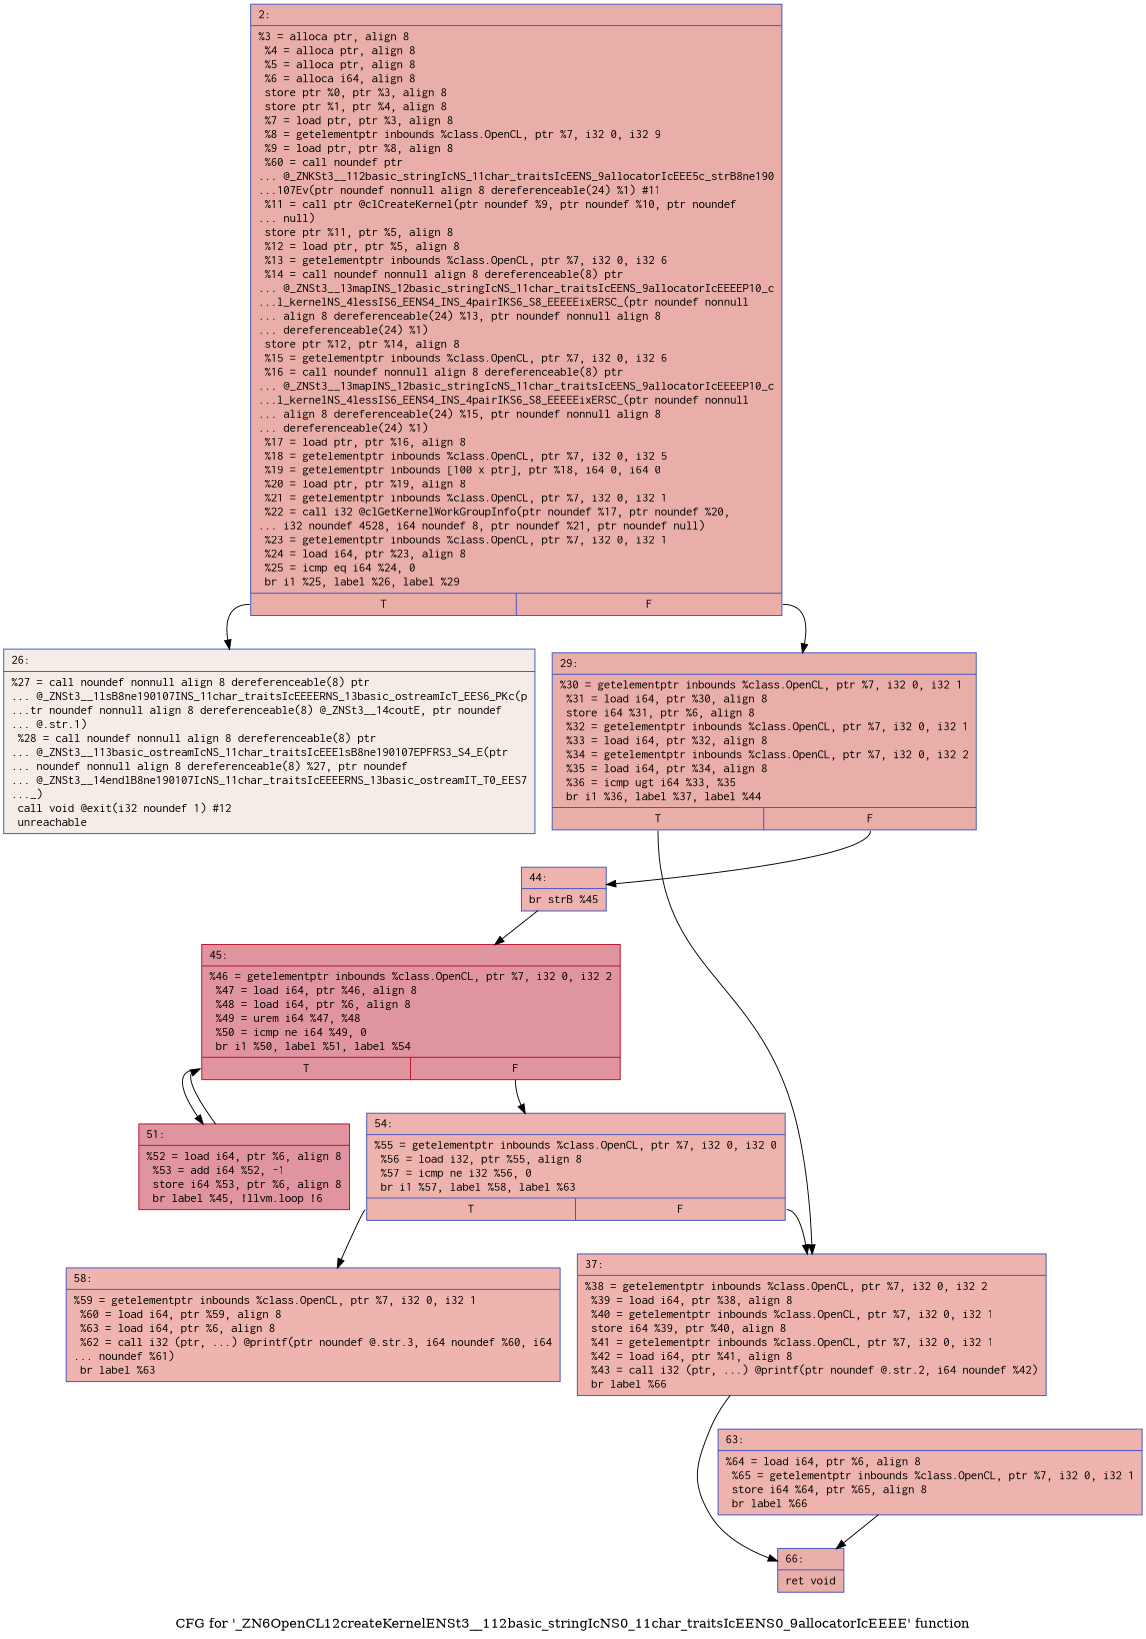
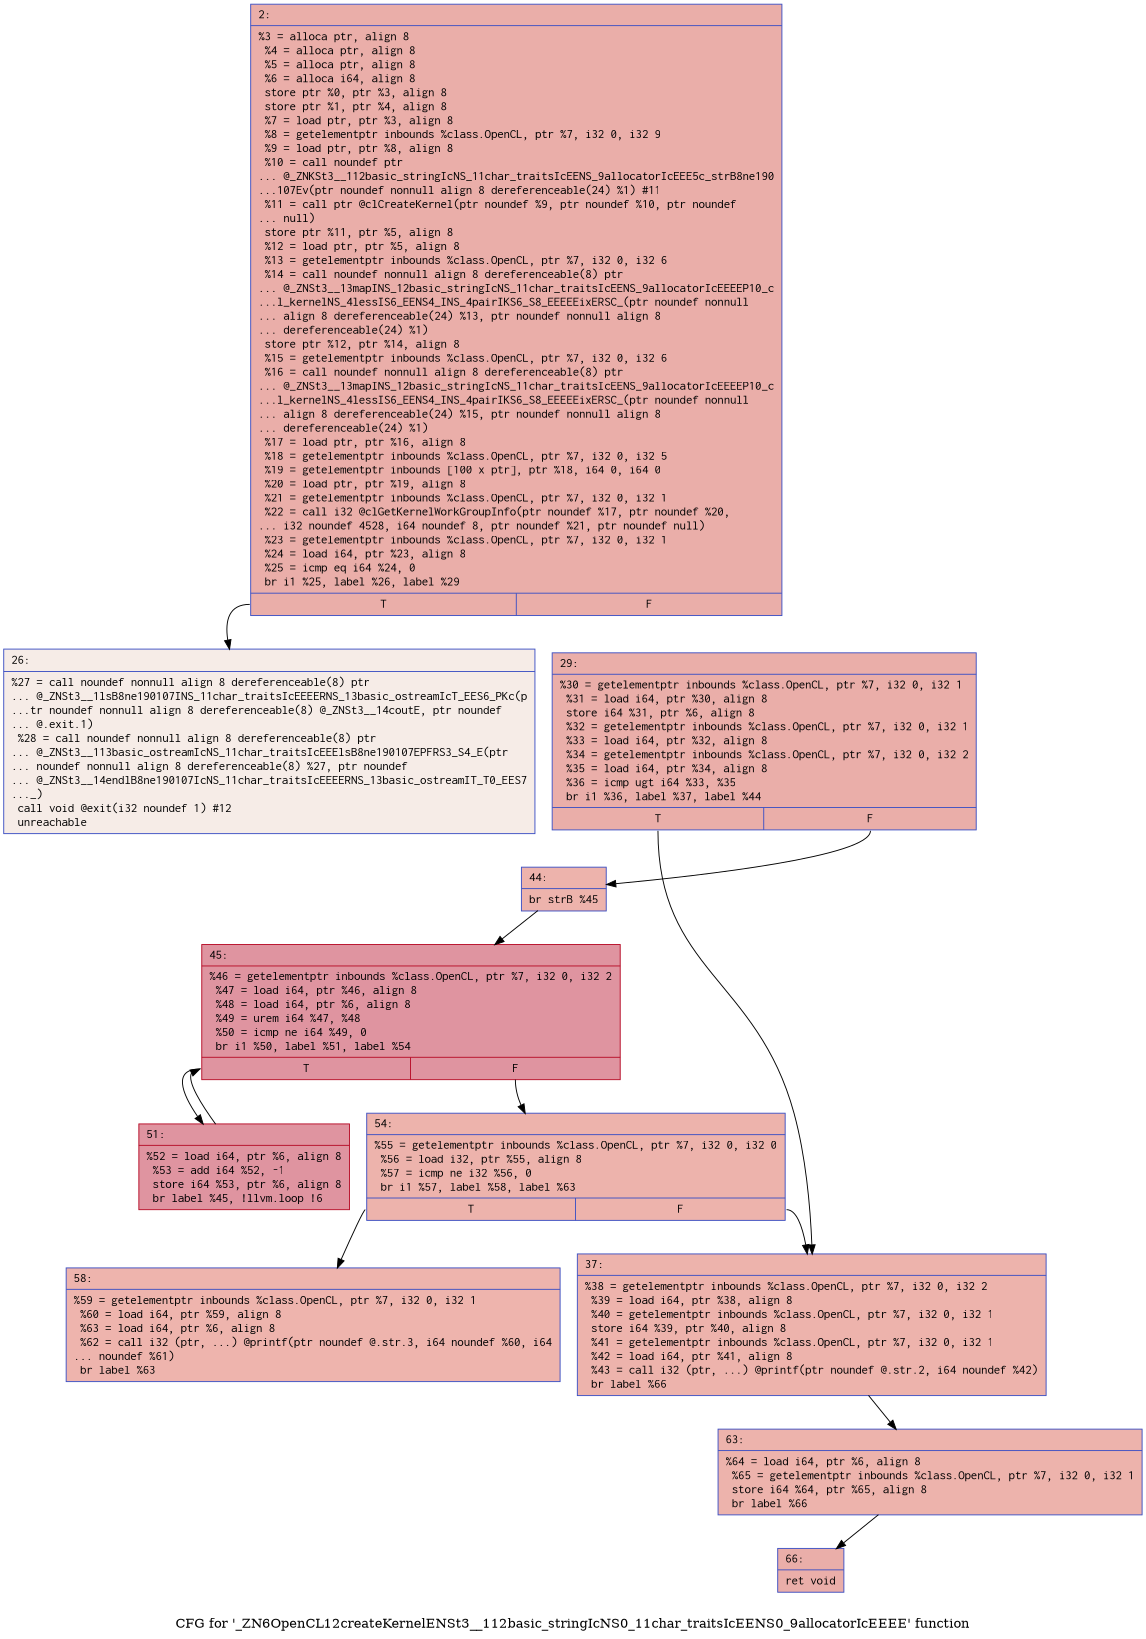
  digraph {
    label="CFG for '_ZN6OpenCL12createKernelENSt3__112basic_stringIcNS0_11char_traitsIcEENS0_9allocatorIcEEEE' function"
    node [color="#3d50c3ff" fillcolor="#d6524470" fontname=Courier shape=record style=filled]
-   n1 [fillcolor="#d0473d70" label="{2:\l|  %3 = alloca ptr, align 8\l  %4 = alloca ptr, align 8\l  %5 = alloca ptr, align 8\l  %6 = alloca i64, align 8\l  store ptr %0, ptr %3, align 8\l  store ptr %1, ptr %4, align 8\l  %7 = load ptr, ptr %3, align 8\l  %8 = getelementptr inbounds %class.OpenCL, ptr %7, i32 0, i32 9\l  %9 = load ptr, ptr %8, align 8\l  %60 = call noundef ptr\l... @_ZNKSt3__112basic_stringIcNS_11char_traitsIcEENS_9allocatorIcEEE5c_strB8ne190\l...107Ev(ptr noundef nonnull align 8 dereferenceable(24) %1) #11\l  %11 = call ptr @clCreateKernel(ptr noundef %9, ptr noundef %10, ptr noundef\l... null)\l  store ptr %11, ptr %5, align 8\l  %12 = load ptr, ptr %5, align 8\l  %13 = getelementptr inbounds %class.OpenCL, ptr %7, i32 0, i32 6\l  %14 = call noundef nonnull align 8 dereferenceable(8) ptr\l... @_ZNSt3__13mapINS_12basic_stringIcNS_11char_traitsIcEENS_9allocatorIcEEEEP10_c\l...l_kernelNS_4lessIS6_EENS4_INS_4pairIKS6_S8_EEEEEixERSC_(ptr noundef nonnull\l... align 8 dereferenceable(24) %13, ptr noundef nonnull align 8\l... dereferenceable(24) %1)\l  store ptr %12, ptr %14, align 8\l  %15 = getelementptr inbounds %class.OpenCL, ptr %7, i32 0, i32 6\l  %16 = call noundef nonnull align 8 dereferenceable(8) ptr\l... @_ZNSt3__13mapINS_12basic_stringIcNS_11char_traitsIcEENS_9allocatorIcEEEEP10_c\l...l_kernelNS_4lessIS6_EENS4_INS_4pairIKS6_S8_EEEEEixERSC_(ptr noundef nonnull\l... align 8 dereferenceable(24) %15, ptr noundef nonnull align 8\l... dereferenceable(24) %1)\l  %17 = load ptr, ptr %16, align 8\l  %18 = getelementptr inbounds %class.OpenCL, ptr %7, i32 0, i32 5\l  %19 = getelementptr inbounds [100 x ptr], ptr %18, i64 0, i64 0\l  %20 = load ptr, ptr %19, align 8\l  %21 = getelementptr inbounds %class.OpenCL, ptr %7, i32 0, i32 1\l  %22 = call i32 @clGetKernelWorkGroupInfo(ptr noundef %17, ptr noundef %20,\l... i32 noundef 4528, i64 noundef 8, ptr noundef %21, ptr noundef null)\l  %23 = getelementptr inbounds %class.OpenCL, ptr %7, i32 0, i32 1\l  %24 = load i64, ptr %23, align 8\l  %25 = icmp eq i64 %24, 0\l  br i1 %25, label %26, label %29\l|{<s0>T|<s1>F}}"]
-   n2 [fillcolor="#ead5c970" label="{26:\l|  %27 = call noundef nonnull align 8 dereferenceable(8) ptr\l... @_ZNSt3__1lsB8ne190107INS_11char_traitsIcEEEERNS_13basic_ostreamIcT_EES6_PKc(p\l...tr noundef nonnull align 8 dereferenceable(8) @_ZNSt3__14coutE, ptr noundef\l... @.str.1)\l  %28 = call noundef nonnull align 8 dereferenceable(8) ptr\l... @_ZNSt3__113basic_ostreamIcNS_11char_traitsIcEEElsB8ne190107EPFRS3_S4_E(ptr\l... noundef nonnull align 8 dereferenceable(8) %27, ptr noundef\l... @_ZNSt3__14endlB8ne190107IcNS_11char_traitsIcEEEERNS_13basic_ostreamIT_T0_EES7\l..._)\l  call void @exit(i32 noundef 1) #12\l  unreachable\l}"]
+   n1 [fillcolor="#d0473d70" label="{2:\l|  %3 = alloca ptr, align 8\l  %4 = alloca ptr, align 8\l  %5 = alloca ptr, align 8\l  %6 = alloca i64, align 8\l  store ptr %0, ptr %3, align 8\l  store ptr %1, ptr %4, align 8\l  %7 = load ptr, ptr %3, align 8\l  %8 = getelementptr inbounds %class.OpenCL, ptr %7, i32 0, i32 9\l  %9 = load ptr, ptr %8, align 8\l  %10 = call noundef ptr\l... @_ZNKSt3__112basic_stringIcNS_11char_traitsIcEENS_9allocatorIcEEE5c_strB8ne190\l...107Ev(ptr noundef nonnull align 8 dereferenceable(24) %1) #11\l  %11 = call ptr @clCreateKernel(ptr noundef %9, ptr noundef %10, ptr noundef\l... null)\l  store ptr %11, ptr %5, align 8\l  %12 = load ptr, ptr %5, align 8\l  %13 = getelementptr inbounds %class.OpenCL, ptr %7, i32 0, i32 6\l  %14 = call noundef nonnull align 8 dereferenceable(8) ptr\l... @_ZNSt3__13mapINS_12basic_stringIcNS_11char_traitsIcEENS_9allocatorIcEEEEP10_c\l...l_kernelNS_4lessIS6_EENS4_INS_4pairIKS6_S8_EEEEEixERSC_(ptr noundef nonnull\l... align 8 dereferenceable(24) %13, ptr noundef nonnull align 8\l... dereferenceable(24) %1)\l  store ptr %12, ptr %14, align 8\l  %15 = getelementptr inbounds %class.OpenCL, ptr %7, i32 0, i32 6\l  %16 = call noundef nonnull align 8 dereferenceable(8) ptr\l... @_ZNSt3__13mapINS_12basic_stringIcNS_11char_traitsIcEENS_9allocatorIcEEEEP10_c\l...l_kernelNS_4lessIS6_EENS4_INS_4pairIKS6_S8_EEEEEixERSC_(ptr noundef nonnull\l... align 8 dereferenceable(24) %15, ptr noundef nonnull align 8\l... dereferenceable(24) %1)\l  %17 = load ptr, ptr %16, align 8\l  %18 = getelementptr inbounds %class.OpenCL, ptr %7, i32 0, i32 5\l  %19 = getelementptr inbounds [100 x ptr], ptr %18, i64 0, i64 0\l  %20 = load ptr, ptr %19, align 8\l  %21 = getelementptr inbounds %class.OpenCL, ptr %7, i32 0, i32 1\l  %22 = call i32 @clGetKernelWorkGroupInfo(ptr noundef %17, ptr noundef %20,\l... i32 noundef 4528, i64 noundef 8, ptr noundef %21, ptr noundef null)\l  %23 = getelementptr inbounds %class.OpenCL, ptr %7, i32 0, i32 1\l  %24 = load i64, ptr %23, align 8\l  %25 = icmp eq i64 %24, 0\l  br i1 %25, label %26, label %29\l|{<s0>T|<s1>F}}"]
+   n2 [fillcolor="#ead5c970" label="{26:\l|  %27 = call noundef nonnull align 8 dereferenceable(8) ptr\l... @_ZNSt3__1lsB8ne190107INS_11char_traitsIcEEEERNS_13basic_ostreamIcT_EES6_PKc(p\l...tr noundef nonnull align 8 dereferenceable(8) @_ZNSt3__14coutE, ptr noundef\l... @.exit.1)\l  %28 = call noundef nonnull align 8 dereferenceable(8) ptr\l... @_ZNSt3__113basic_ostreamIcNS_11char_traitsIcEEElsB8ne190107EPFRS3_S4_E(ptr\l... noundef nonnull align 8 dereferenceable(8) %27, ptr noundef\l... @_ZNSt3__14endlB8ne190107IcNS_11char_traitsIcEEEERNS_13basic_ostreamIT_T0_EES7\l..._)\l  call void @exit(i32 noundef 1) #12\l  unreachable\l}"]
    n3 [fillcolor="#d0473d70" label="{29:\l|  %30 = getelementptr inbounds %class.OpenCL, ptr %7, i32 0, i32 1\l  %31 = load i64, ptr %30, align 8\l  store i64 %31, ptr %6, align 8\l  %32 = getelementptr inbounds %class.OpenCL, ptr %7, i32 0, i32 1\l  %33 = load i64, ptr %32, align 8\l  %34 = getelementptr inbounds %class.OpenCL, ptr %7, i32 0, i32 2\l  %35 = load i64, ptr %34, align 8\l  %36 = icmp ugt i64 %33, %35\l  br i1 %36, label %37, label %44\l|{<s0>T|<s1>F}}"]
    n4 [label="{37:\l|  %38 = getelementptr inbounds %class.OpenCL, ptr %7, i32 0, i32 2\l  %39 = load i64, ptr %38, align 8\l  %40 = getelementptr inbounds %class.OpenCL, ptr %7, i32 0, i32 1\l  store i64 %39, ptr %40, align 8\l  %41 = getelementptr inbounds %class.OpenCL, ptr %7, i32 0, i32 1\l  %42 = load i64, ptr %41, align 8\l  %43 = call i32 (ptr, ...) @printf(ptr noundef @.str.2, i64 noundef %42)\l  br label %66\l}"]
    n5 [label="{44:\l|  br strB %45\l}"]
    n6 [fillcolor="#d0473d70" label="{66:\l|  ret void\l}"]
    n7 [color="#b70d28ff" fillcolor="#b70d2870" label="{45:\l|  %46 = getelementptr inbounds %class.OpenCL, ptr %7, i32 0, i32 2\l  %47 = load i64, ptr %46, align 8\l  %48 = load i64, ptr %6, align 8\l  %49 = urem i64 %47, %48\l  %50 = icmp ne i64 %49, 0\l  br i1 %50, label %51, label %54\l|{<s0>T|<s1>F}}"]
    n8 [color="#b70d28ff" fillcolor="#b70d2870" label="{51:\l|  %52 = load i64, ptr %6, align 8\l  %53 = add i64 %52, -1\l  store i64 %53, ptr %6, align 8\l  br label %45, !llvm.loop !6\l}"]
    n9 [label="{54:\l|  %55 = getelementptr inbounds %class.OpenCL, ptr %7, i32 0, i32 0\l  %56 = load i32, ptr %55, align 8\l  %57 = icmp ne i32 %56, 0\l  br i1 %57, label %58, label %63\l|{<s0>T|<s1>F}}"]
    n10 [fillcolor="#d8564670" label="{58:\l|  %59 = getelementptr inbounds %class.OpenCL, ptr %7, i32 0, i32 1\l  %60 = load i64, ptr %59, align 8\l  %63 = load i64, ptr %6, align 8\l  %62 = call i32 (ptr, ...) @printf(ptr noundef @.str.3, i64 noundef %60, i64\l... noundef %61)\l  br label %63\l}"]
    n11 [label="{63:\l|  %64 = load i64, ptr %6, align 8\l  %65 = getelementptr inbounds %class.OpenCL, ptr %7, i32 0, i32 1\l  store i64 %64, ptr %65, align 8\l  br label %66\l}"]
    n1 -> n2 [tailport=s0]
-   n1 -> n3 [tailport=s1]
    n3 -> n4 [tailport=s0]
    n3 -> n5 [tailport=s1]
-   n4 -> n6
+   n4 -> n11
    n5 -> n7
    n7 -> n8 [tailport=s0]
    n7 -> n9 [tailport=s1]
    n8 -> n7
    n9 -> n4 [tailport=s1]
    n9 -> n10 [tailport=s0]
    n11 -> n6
  }
